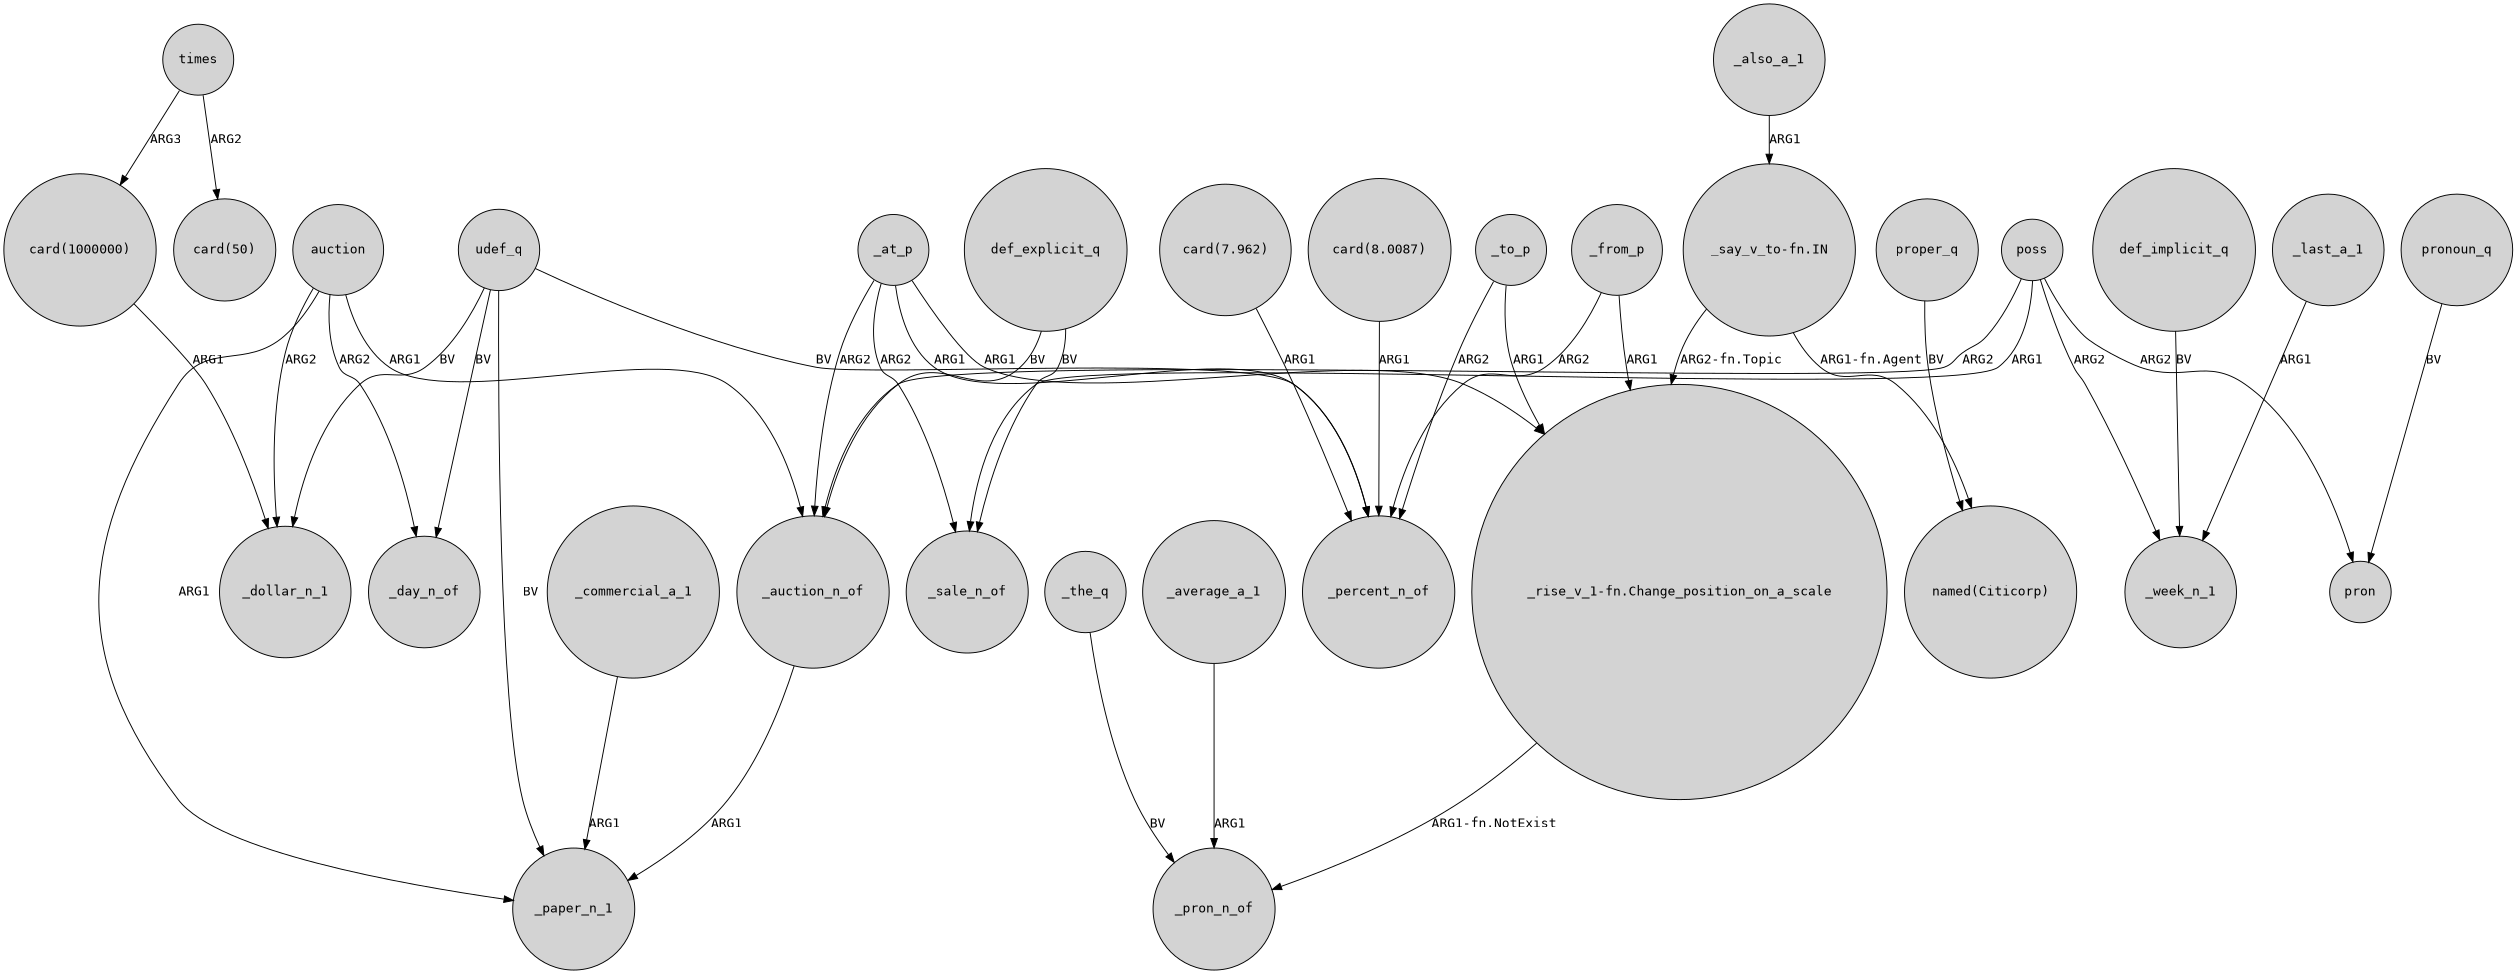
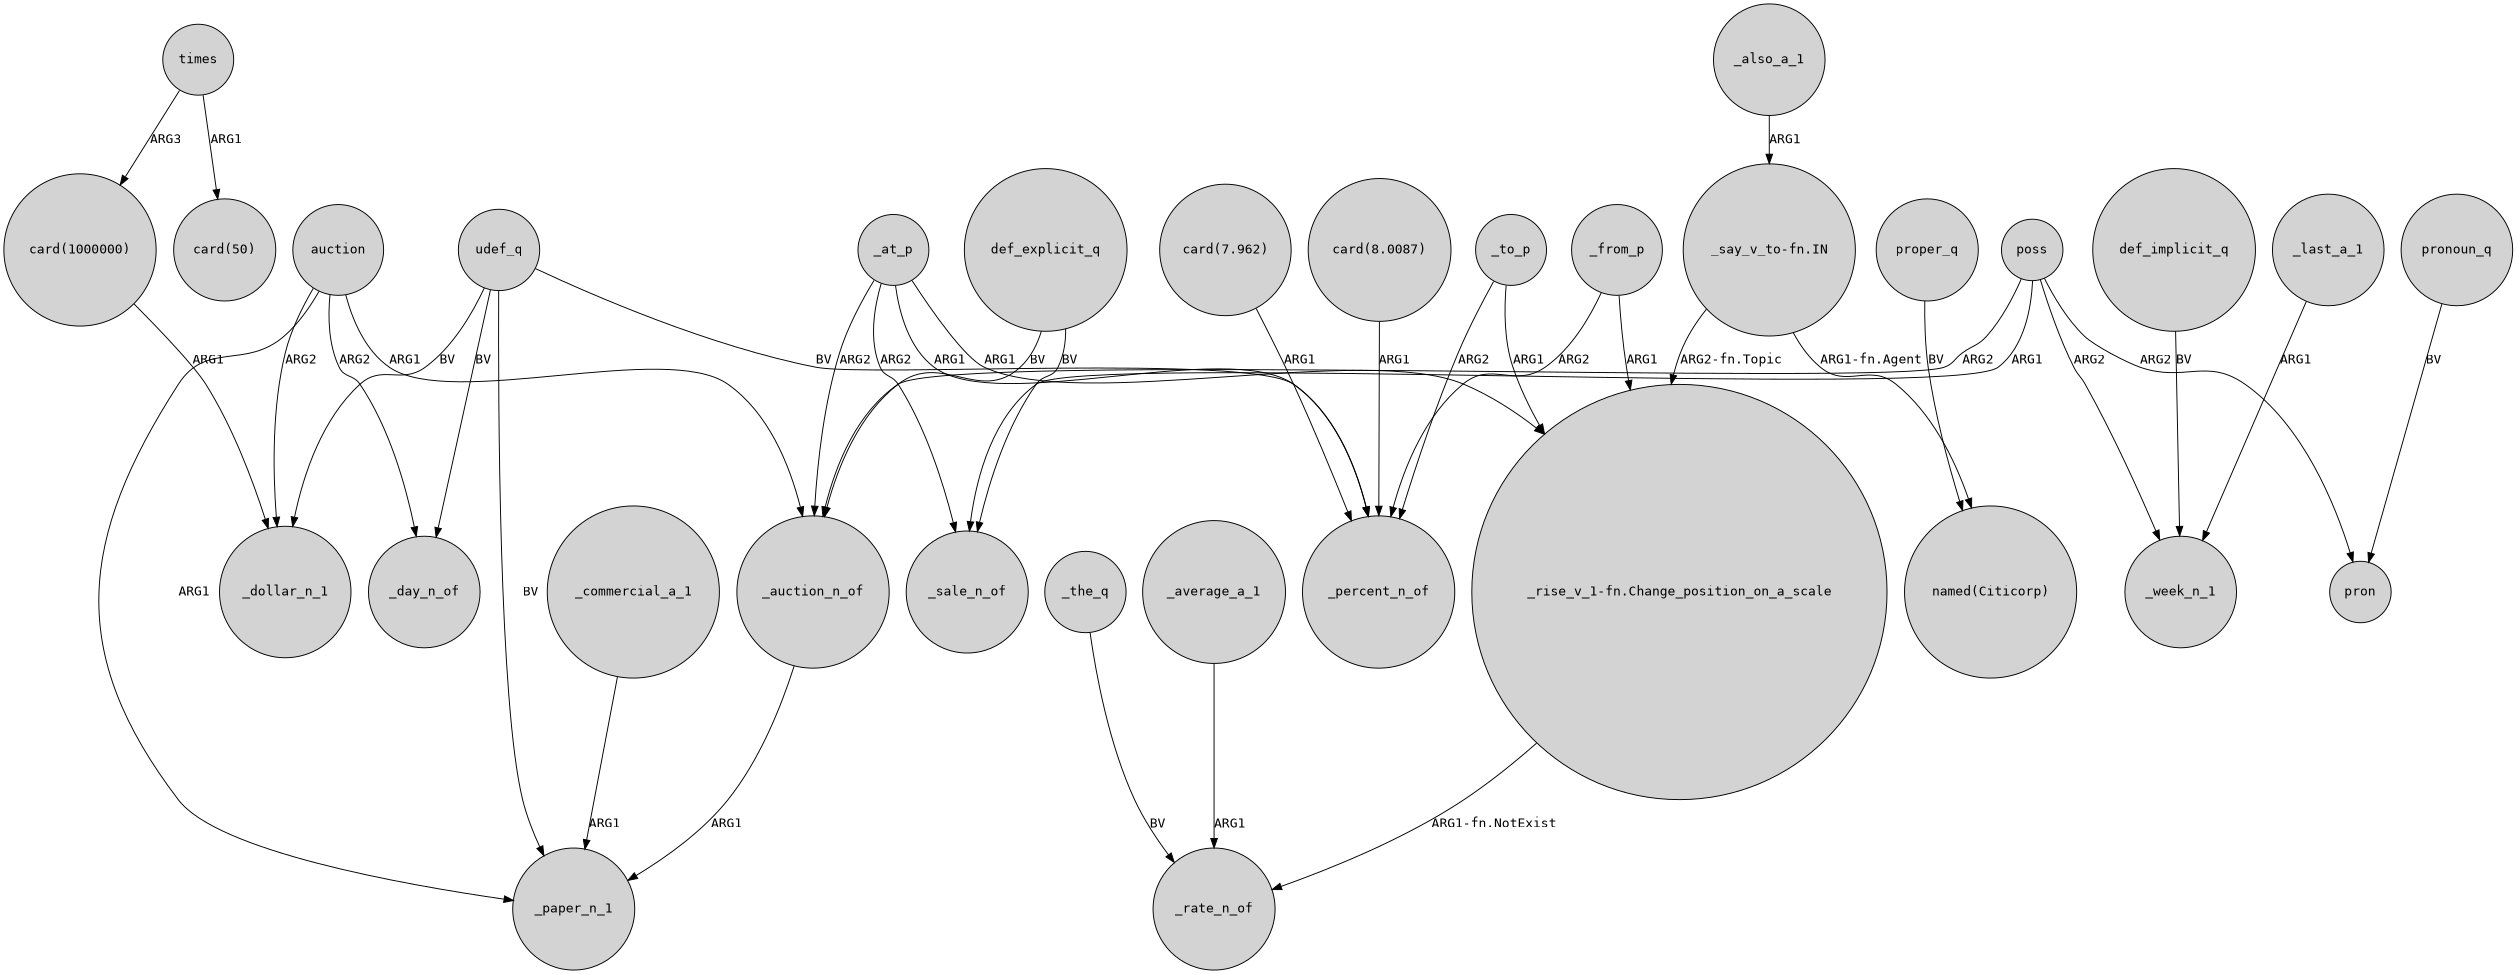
  digraph {
    fontname="DejaVu Sans Mono"
    node [fontname="DejaVu Sans Mono" shape=circle style=filled]
    edge [fontname="DejaVu Sans Mono"]
    times
    "card(50)"
    "card(1000000)"
    _dollar_n_1
    _also_a_1
    "_say_v_to-fn.IN"
    "named(Citicorp)"
    "_rise_v_1-fn.Change_position_on_a_scale"
-   _rate_n_of [label=_pron_n_of]
+   _rate_n_of
    "card(7.962)"
    _percent_n_of
    def_implicit_q
    _week_n_1
    poss
    pron
    _sale_n_of
    _auction_n_of
    _paper_n_1
    proper_q
    "card(8.0087)"
    _at_p
    n22 [label=auction]
    _day_n_of
    udef_q
    def_explicit_q
    _the_q
    pronoun_q
    _commercial_a_1
    _last_a_1
    _to_p
    _average_a_1
    _from_p
-   times -> "card(50)" [label=ARG2]
+   times -> "card(50)" [label=ARG1]
    times -> "card(1000000)" [label=ARG3]
    "card(1000000)" -> _dollar_n_1 [label=ARG1]
    _also_a_1 -> "_say_v_to-fn.IN" [label=ARG1]
    "_say_v_to-fn.IN" -> "named(Citicorp)" [label="ARG1-fn.Agent"]
    "_say_v_to-fn.IN" -> "_rise_v_1-fn.Change_position_on_a_scale" [label="ARG2-fn.Topic"]
    "_rise_v_1-fn.Change_position_on_a_scale" -> _rate_n_of [label="ARG1-fn.NotExist"]
    "card(7.962)" -> _percent_n_of [label=ARG1]
    def_implicit_q -> _week_n_1 [label=BV]
    poss -> _week_n_1 [label=ARG2]
    poss -> pron [label=ARG2]
    poss -> _sale_n_of [label=ARG1]
    poss -> _auction_n_of [label=ARG2]
    _auction_n_of -> _paper_n_1 [label=ARG1]
    proper_q -> "named(Citicorp)" [label=BV]
    "card(8.0087)" -> _percent_n_of [label=ARG1]
    _at_p -> "_rise_v_1-fn.Change_position_on_a_scale" [label=ARG1]
    _at_p -> _percent_n_of [label=ARG1]
    _at_p -> _sale_n_of [label=ARG2]
    _at_p -> _auction_n_of [label=ARG2]
    n22 -> _dollar_n_1 [label=ARG2]
    n22 -> _auction_n_of [label=ARG1]
    n22 -> _paper_n_1 [label=ARG1]
    n22 -> _day_n_of [label=ARG2]
    udef_q -> _dollar_n_1 [label=BV]
    udef_q -> _percent_n_of [label=BV]
    udef_q -> _paper_n_1 [label=BV]
    udef_q -> _day_n_of [label=BV]
    def_explicit_q -> _sale_n_of [label=BV]
    def_explicit_q -> _auction_n_of [label=BV]
    _the_q -> _rate_n_of [label=BV]
    pronoun_q -> pron [label=BV]
    _commercial_a_1 -> _paper_n_1 [label=ARG1]
    _last_a_1 -> _week_n_1 [label=ARG1]
    _to_p -> "_rise_v_1-fn.Change_position_on_a_scale" [label=ARG1]
    _to_p -> _percent_n_of [label=ARG2]
    _average_a_1 -> _rate_n_of [label=ARG1]
    _from_p -> "_rise_v_1-fn.Change_position_on_a_scale" [label=ARG1]
    _from_p -> _percent_n_of [label=ARG2]
  }
